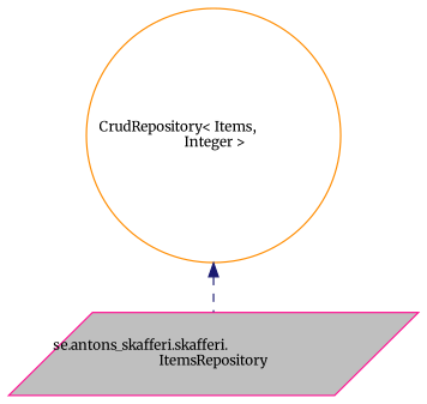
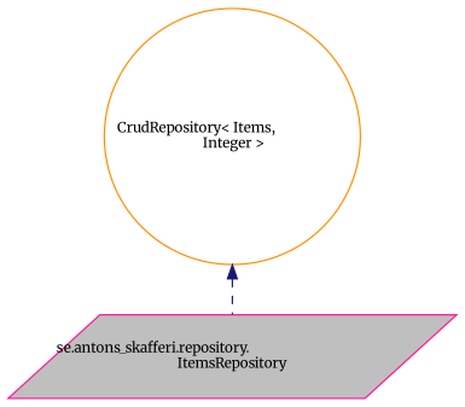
  digraph {
    fontname=Merriweather
    node [fontname=Merriweather fontsize=10 style=filled]
-   n1 [color=deeppink fillcolor=grey75 fontcolor=black height=0.2 label="se.antons_skafferi.skafferi.\lItemsRepository" shape=parallelogram width=0.4]
+   n1 [color=deeppink fillcolor=grey75 fontcolor=black height=0.2 label="se.antons_skafferi.repository.\lItemsRepository" shape=parallelogram width=0.4]
    n2 [color=darkorange fillcolor=white height=0.2 label="CrudRepository\< Items,\l Integer \>" shape=circle width=0.4]
    n2 -> n1 [color=midnightblue dir=back fontname=Merriweather fontsize=10 labelfontname=Helvetica labelfontsize=10 style=dashed]
  }
